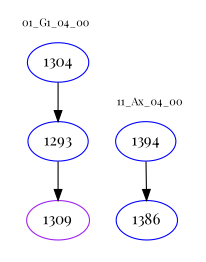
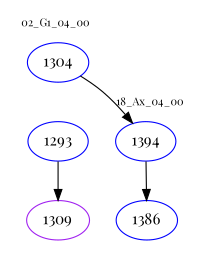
  digraph {
    fontname="Playfair Display"
    node [color=blue fontname="Playfair Display"]
    edge [color=black fontname="Playfair Display"]
    n1 [label=1394]
    n2 [label=1386]
    n3 [label=1304]
    n4 [label=1293]
    n5 [color=purple label=1309]
    subgraph cluster_1 {
      color=white
      fontsize=10
-     label="11_Ax_04_00"
+     label="18_Ax_04_00"
      n1
      n2
    }
    subgraph cluster_2 {
      color=white
      fontsize=10
-     label="01_G1_04_00"
+     label="02_G1_04_00"
      n3
      n4
      n5
    }
    n1 -> n2
-   n3 -> n4
+   n3 -> n1
    n4 -> n5
  }
